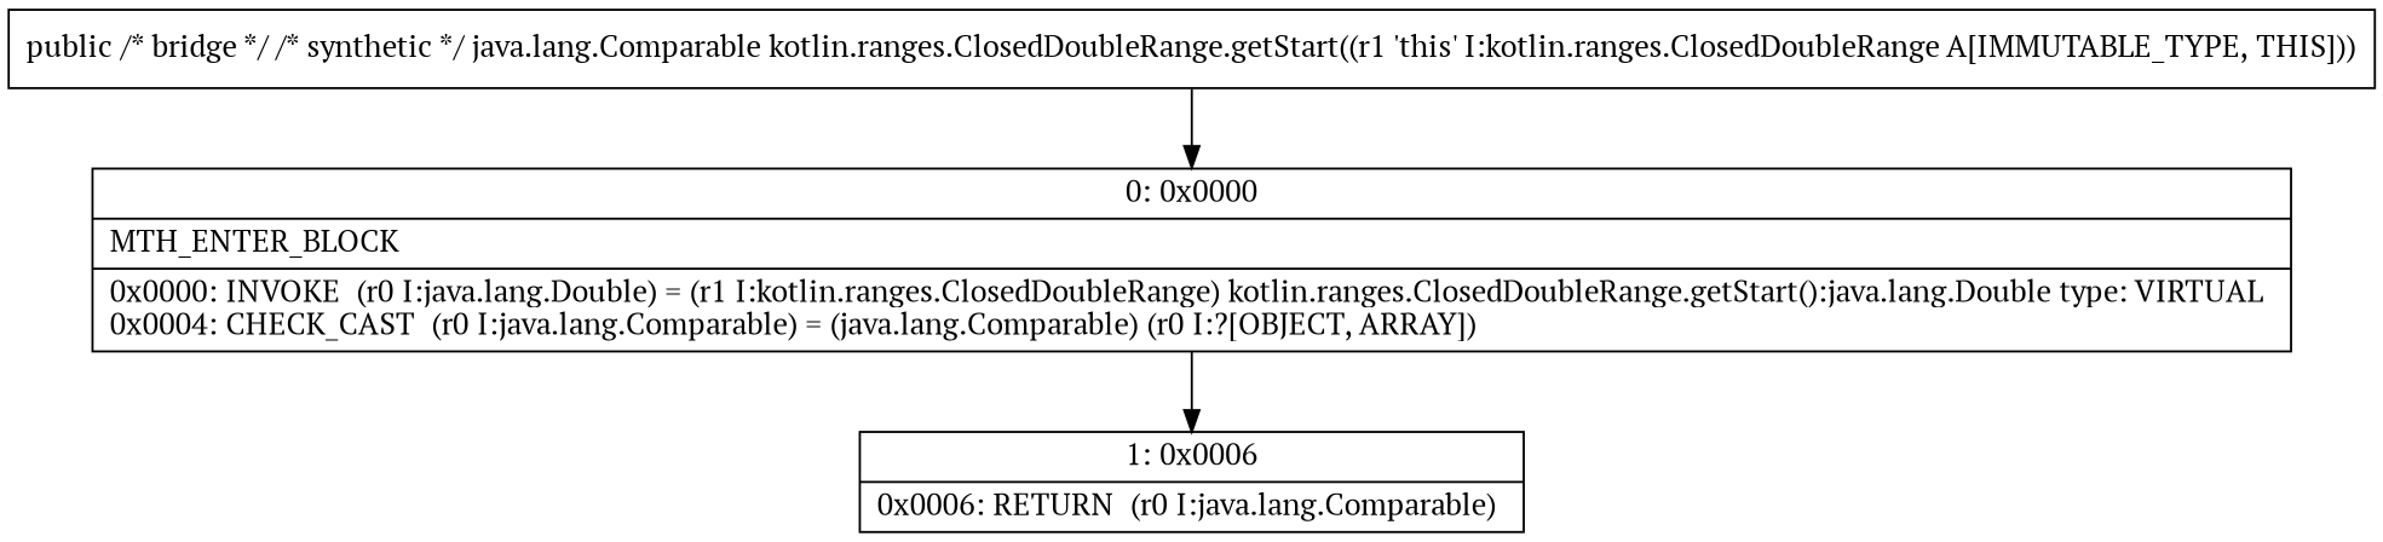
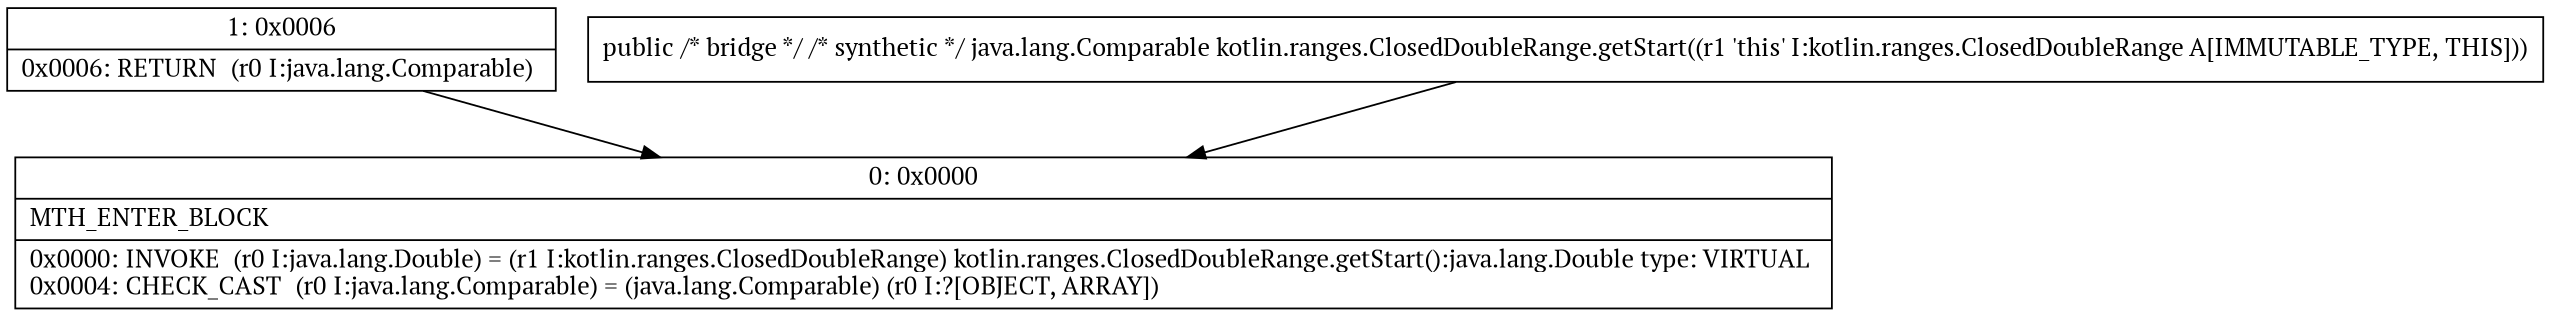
  digraph {
    fontname="PT Serif"
    node [shape=record fontname="PT Serif"]
    edge [fontname="PT Serif"]
    n1 [label="{0\:\ 0x0000|MTH_ENTER_BLOCK\l|0x0000: INVOKE  (r0 I:java.lang.Double) = (r1 I:kotlin.ranges.ClosedDoubleRange) kotlin.ranges.ClosedDoubleRange.getStart():java.lang.Double type: VIRTUAL \l0x0004: CHECK_CAST  (r0 I:java.lang.Comparable) = (java.lang.Comparable) (r0 I:?[OBJECT, ARRAY]) \l}"]
    n2 [label="{1\:\ 0x0006|0x0006: RETURN  (r0 I:java.lang.Comparable) \l}"]
    n3 [label="{public \/* bridge *\/ \/* synthetic *\/ java.lang.Comparable kotlin.ranges.ClosedDoubleRange.getStart((r1 'this' I:kotlin.ranges.ClosedDoubleRange A[IMMUTABLE_TYPE, THIS])) }"]
-   n1 -> n2
+   n2 -> n1
    n3 -> n1
  }
